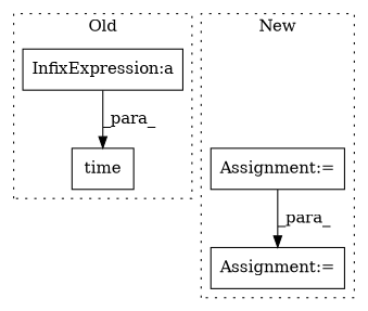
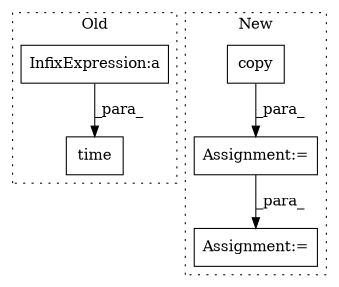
  digraph {
    node [a=32 l=6 shape=box]
    n1 [label=time s=1034]
    n2 [a=27 l=3 label="InfixExpression:a" s=1318]
+   n3 [label=copy s=1332]
    n4 [a=7 l=1 label="Assignment:=" s=1308]
    n5 [a=7 l=1 label="Assignment:=" s=1492]
    subgraph cluster_1 {
      label=Old
      style=dotted
      n1
      n2
    }
    subgraph cluster_2 {
      label=New
      style=dotted
+     n3
      n4
      n5
    }
    n2 -> n1 [label=_para_]
+   n3 -> n4 [label=_para_]
    n4 -> n5 [label=_para_]
  }
